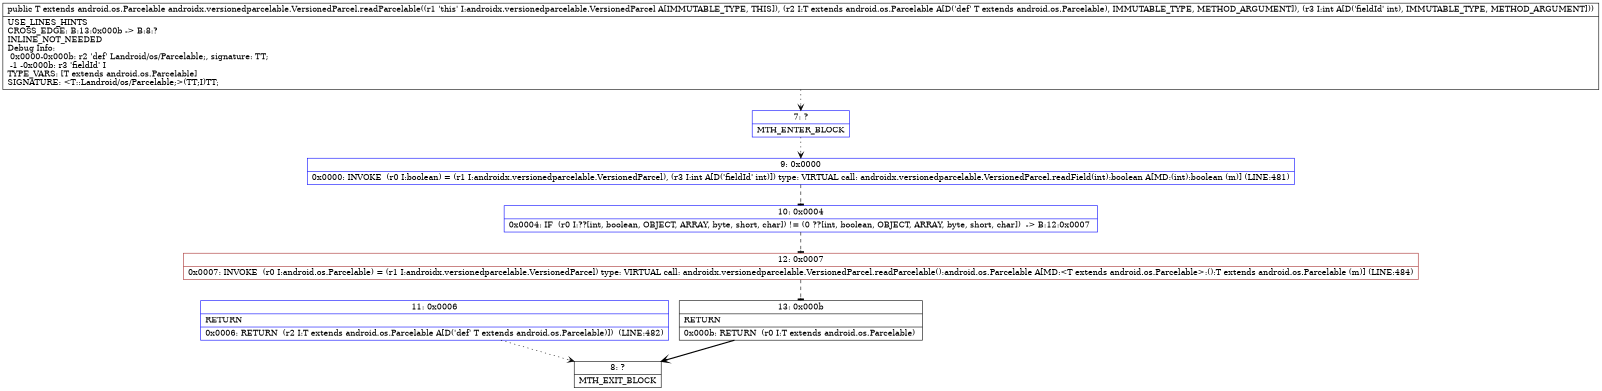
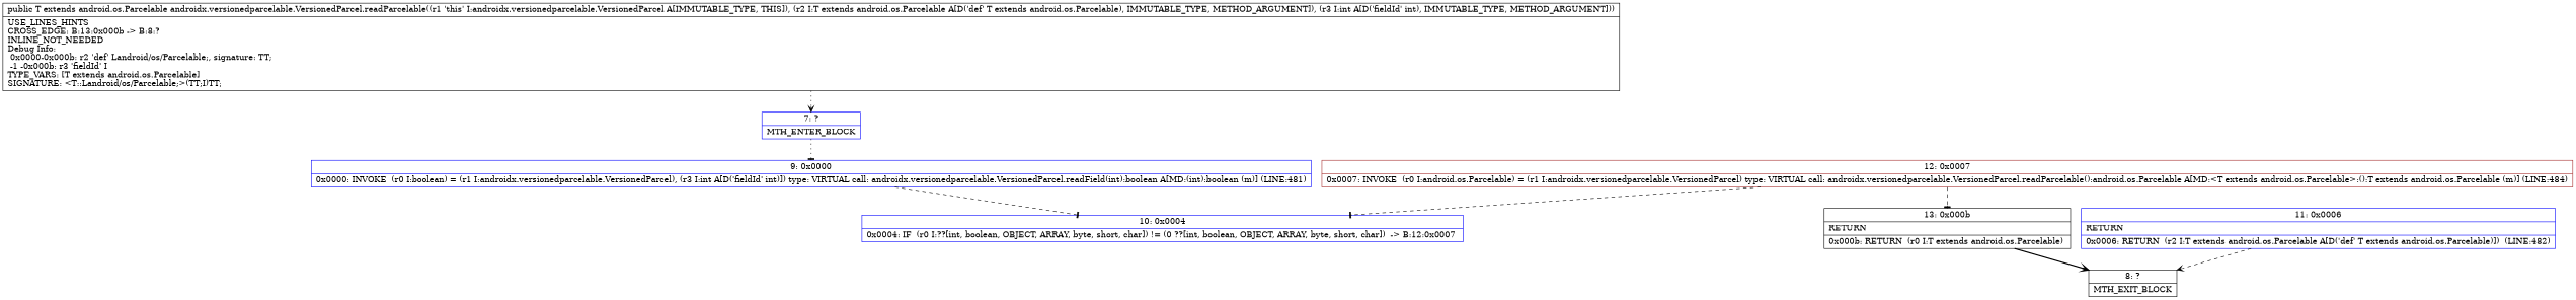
  digraph {
    node [color=blue shape=record]
    edge [arrowhead=tee style=dashed]
    n1 [label="{7\:\ ?|MTH_ENTER_BLOCK\l}"]
    n2 [label="{9\:\ 0x0000|0x0000: INVOKE  (r0 I:boolean) = (r1 I:androidx.versionedparcelable.VersionedParcel), (r3 I:int A[D('fieldId' int)]) type: VIRTUAL call: androidx.versionedparcelable.VersionedParcel.readField(int):boolean A[MD:(int):boolean (m)] (LINE:481)\l}"]
    n3 [label="{10\:\ 0x0004|0x0004: IF  (r0 I:??[int, boolean, OBJECT, ARRAY, byte, short, char]) != (0 ??[int, boolean, OBJECT, ARRAY, byte, short, char])  \-\> B:12:0x0007 \l}"]
    n4 [color=brown label="{12\:\ 0x0007|0x0007: INVOKE  (r0 I:android.os.Parcelable) = (r1 I:androidx.versionedparcelable.VersionedParcel) type: VIRTUAL call: androidx.versionedparcelable.VersionedParcel.readParcelable():android.os.Parcelable A[MD:\<T extends android.os.Parcelable\>:():T extends android.os.Parcelable (m)] (LINE:484)\l}"]
    n5 [label="{11\:\ 0x0006|RETURN\l|0x0006: RETURN  (r2 I:T extends android.os.Parcelable A[D('def' T extends android.os.Parcelable)])  (LINE:482)\l}"]
    n6 [color=black label="{8\:\ ?|MTH_EXIT_BLOCK\l}"]
    n7 [color=black label="{13\:\ 0x000b|RETURN\l|0x000b: RETURN  (r0 I:T extends android.os.Parcelable) \l}"]
    n8 [color=black label="{public T extends android.os.Parcelable androidx.versionedparcelable.VersionedParcel.readParcelable((r1 'this' I:androidx.versionedparcelable.VersionedParcel A[IMMUTABLE_TYPE, THIS]), (r2 I:T extends android.os.Parcelable A[D('def' T extends android.os.Parcelable), IMMUTABLE_TYPE, METHOD_ARGUMENT]), (r3 I:int A[D('fieldId' int), IMMUTABLE_TYPE, METHOD_ARGUMENT]))  | USE_LINES_HINTS\lCROSS_EDGE: B:13:0x000b \-\> B:8:?\lINLINE_NOT_NEEDED\lDebug Info:\l  0x0000\-0x000b: r2 'def' Landroid\/os\/Parcelable;, signature: TT;\l  \-1 \-0x000b: r3 'fieldId' I\lTYPE_VARS: [T extends android.os.Parcelable]\lSIGNATURE: \<T::Landroid\/os\/Parcelable;\>(TT;I)TT;\l}"]
-   n1 -> n2 [arrowhead=vee style=dotted]
+   n1 -> n2 [style=dotted]
    n2 -> n3
-   n3 -> n4
+   n4 -> n3
    n4 -> n7
-   n5 -> n6 [arrowhead=vee style=dotted]
+   n5 -> n6 [arrowhead=vee]
    n7 -> n6 [arrowhead=vee style=bold]
    n8 -> n1 [arrowhead=vee style=dotted]
  }
